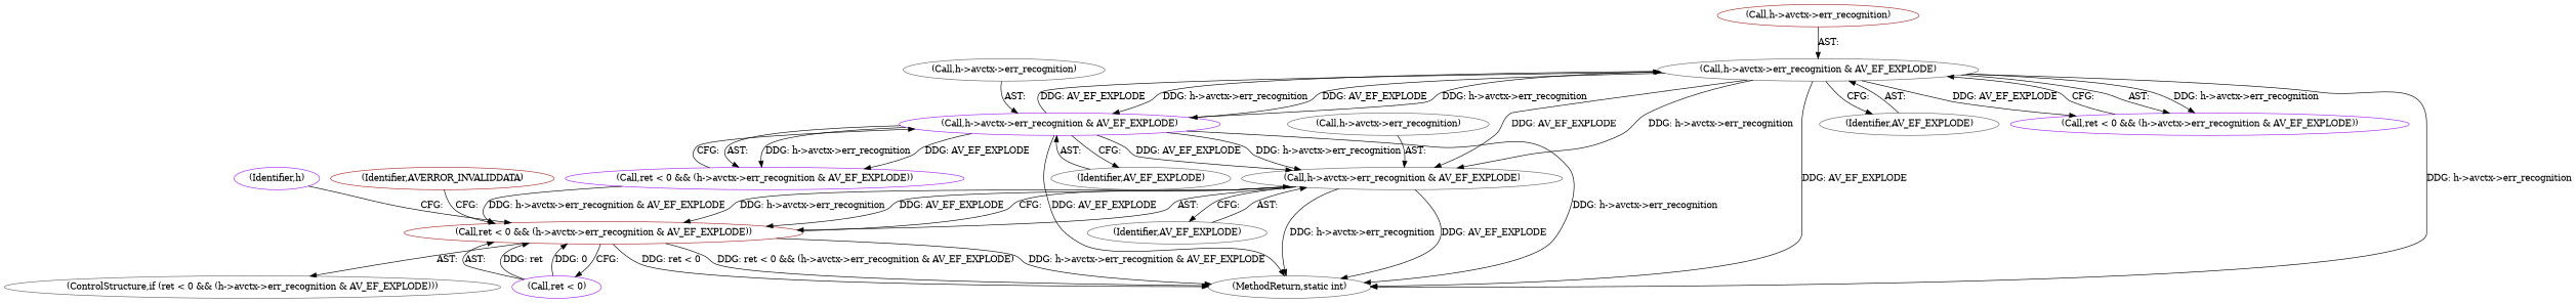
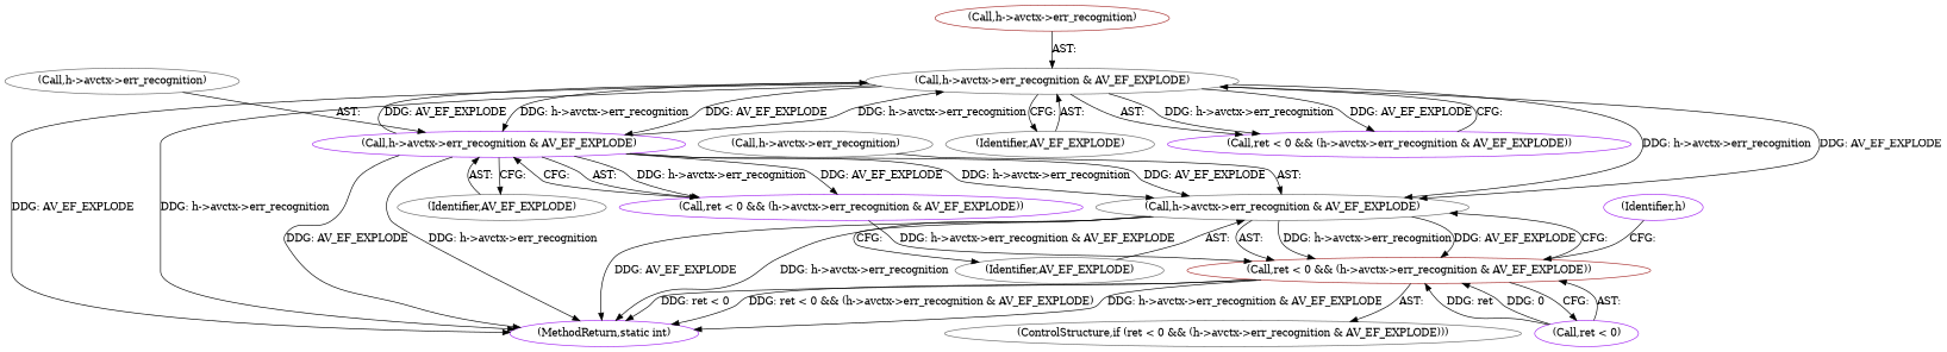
  digraph {
    node [color=gray40]
    n1 [label="(Call,h->avctx->err_recognition & AV_EF_EXPLODE)"]
    n2 [color=brown label="(Call,ret < 0 && (h->avctx->err_recognition & AV_EF_EXPLODE))"]
    n3 [label="(Identifier,AV_EF_EXPLODE)"]
-   n4 [label="(MethodReturn,static int)"]
+   n4 [color=purple label="(MethodReturn,static int)"]
    n5 [label="(ControlStructure,if (ret < 0 && (h->avctx->err_recognition & AV_EF_EXPLODE)))"]
    n6 [color=purple label="(Call,ret < 0)"]
    n7 [label="(Call,h->avctx->err_recognition & AV_EF_EXPLODE)"]
    n8 [color=purple label="(Call,h->avctx->err_recognition & AV_EF_EXPLODE)"]
    n9 [label="(Identifier,AV_EF_EXPLODE)"]
    n10 [color=purple label="(Call,ret < 0 && (h->avctx->err_recognition & AV_EF_EXPLODE))"]
    n11 [label="(Identifier,AV_EF_EXPLODE)"]
    n12 [color=purple label="(Call,ret < 0 && (h->avctx->err_recognition & AV_EF_EXPLODE))"]
    n13 [label="(Call,h->avctx->err_recognition)"]
    n14 [color=purple label="(Identifier,h)"]
-   n15 [color=brown label="(Identifier,AVERROR_INVALIDDATA)"]
    n16 [color=brown label="(Call,h->avctx->err_recognition)"]
    n17 [label="(Call,h->avctx->err_recognition)"]
    n1 -> n2 [label="AST: "]
    n1 -> n2 [label="DDG: h->avctx->err_recognition"]
    n1 -> n2 [label="DDG: AV_EF_EXPLODE"]
    n1 -> n3 [label="CFG: "]
    n1 -> n4 [label="DDG: AV_EF_EXPLODE"]
    n1 -> n4 [label="DDG: h->avctx->err_recognition"]
    n2 -> n1 [label="CFG: "]
    n2 -> n4 [label="DDG: ret < 0 && (h->avctx->err_recognition & AV_EF_EXPLODE)"]
    n2 -> n4 [label="DDG: h->avctx->err_recognition & AV_EF_EXPLODE"]
    n2 -> n4 [label="DDG: ret < 0"]
    n2 -> n5 [label="AST: "]
    n2 -> n6 [label="CFG: "]
    n3 -> n1 [label="AST: "]
    n6 -> n2 [label="AST: "]
    n6 -> n2 [label="DDG: ret"]
    n6 -> n2 [label="DDG: 0"]
    n7 -> n1 [label="DDG: h->avctx->err_recognition"]
    n7 -> n1 [label="DDG: AV_EF_EXPLODE"]
    n7 -> n4 [label="DDG: AV_EF_EXPLODE"]
    n7 -> n4 [label="DDG: h->avctx->err_recognition"]
    n7 -> n8 [label="DDG: h->avctx->err_recognition"]
    n7 -> n8 [label="DDG: AV_EF_EXPLODE"]
    n7 -> n9 [label="CFG: "]
    n7 -> n10 [label="AST: "]
    n7 -> n10 [label="DDG: h->avctx->err_recognition"]
    n7 -> n10 [label="DDG: AV_EF_EXPLODE"]
    n8 -> n1 [label="DDG: h->avctx->err_recognition"]
    n8 -> n1 [label="DDG: AV_EF_EXPLODE"]
    n8 -> n4 [label="DDG: AV_EF_EXPLODE"]
    n8 -> n4 [label="DDG: h->avctx->err_recognition"]
    n8 -> n7 [label="DDG: h->avctx->err_recognition"]
    n8 -> n7 [label="DDG: AV_EF_EXPLODE"]
    n8 -> n11 [label="CFG: "]
    n8 -> n12 [label="AST: "]
    n8 -> n12 [label="DDG: h->avctx->err_recognition"]
    n8 -> n12 [label="DDG: AV_EF_EXPLODE"]
    n9 -> n7 [label="AST: "]
    n10 -> n7 [label="CFG: "]
    n11 -> n8 [label="AST: "]
    n12 -> n2 [label="DDG: h->avctx->err_recognition & AV_EF_EXPLODE"]
    n12 -> n8 [label="CFG: "]
    n13 -> n1 [label="AST: "]
    n14 -> n2 [label="CFG: "]
-   n15 -> n2 [label="CFG: "]
    n16 -> n7 [label="AST: "]
    n17 -> n8 [label="AST: "]
  }
